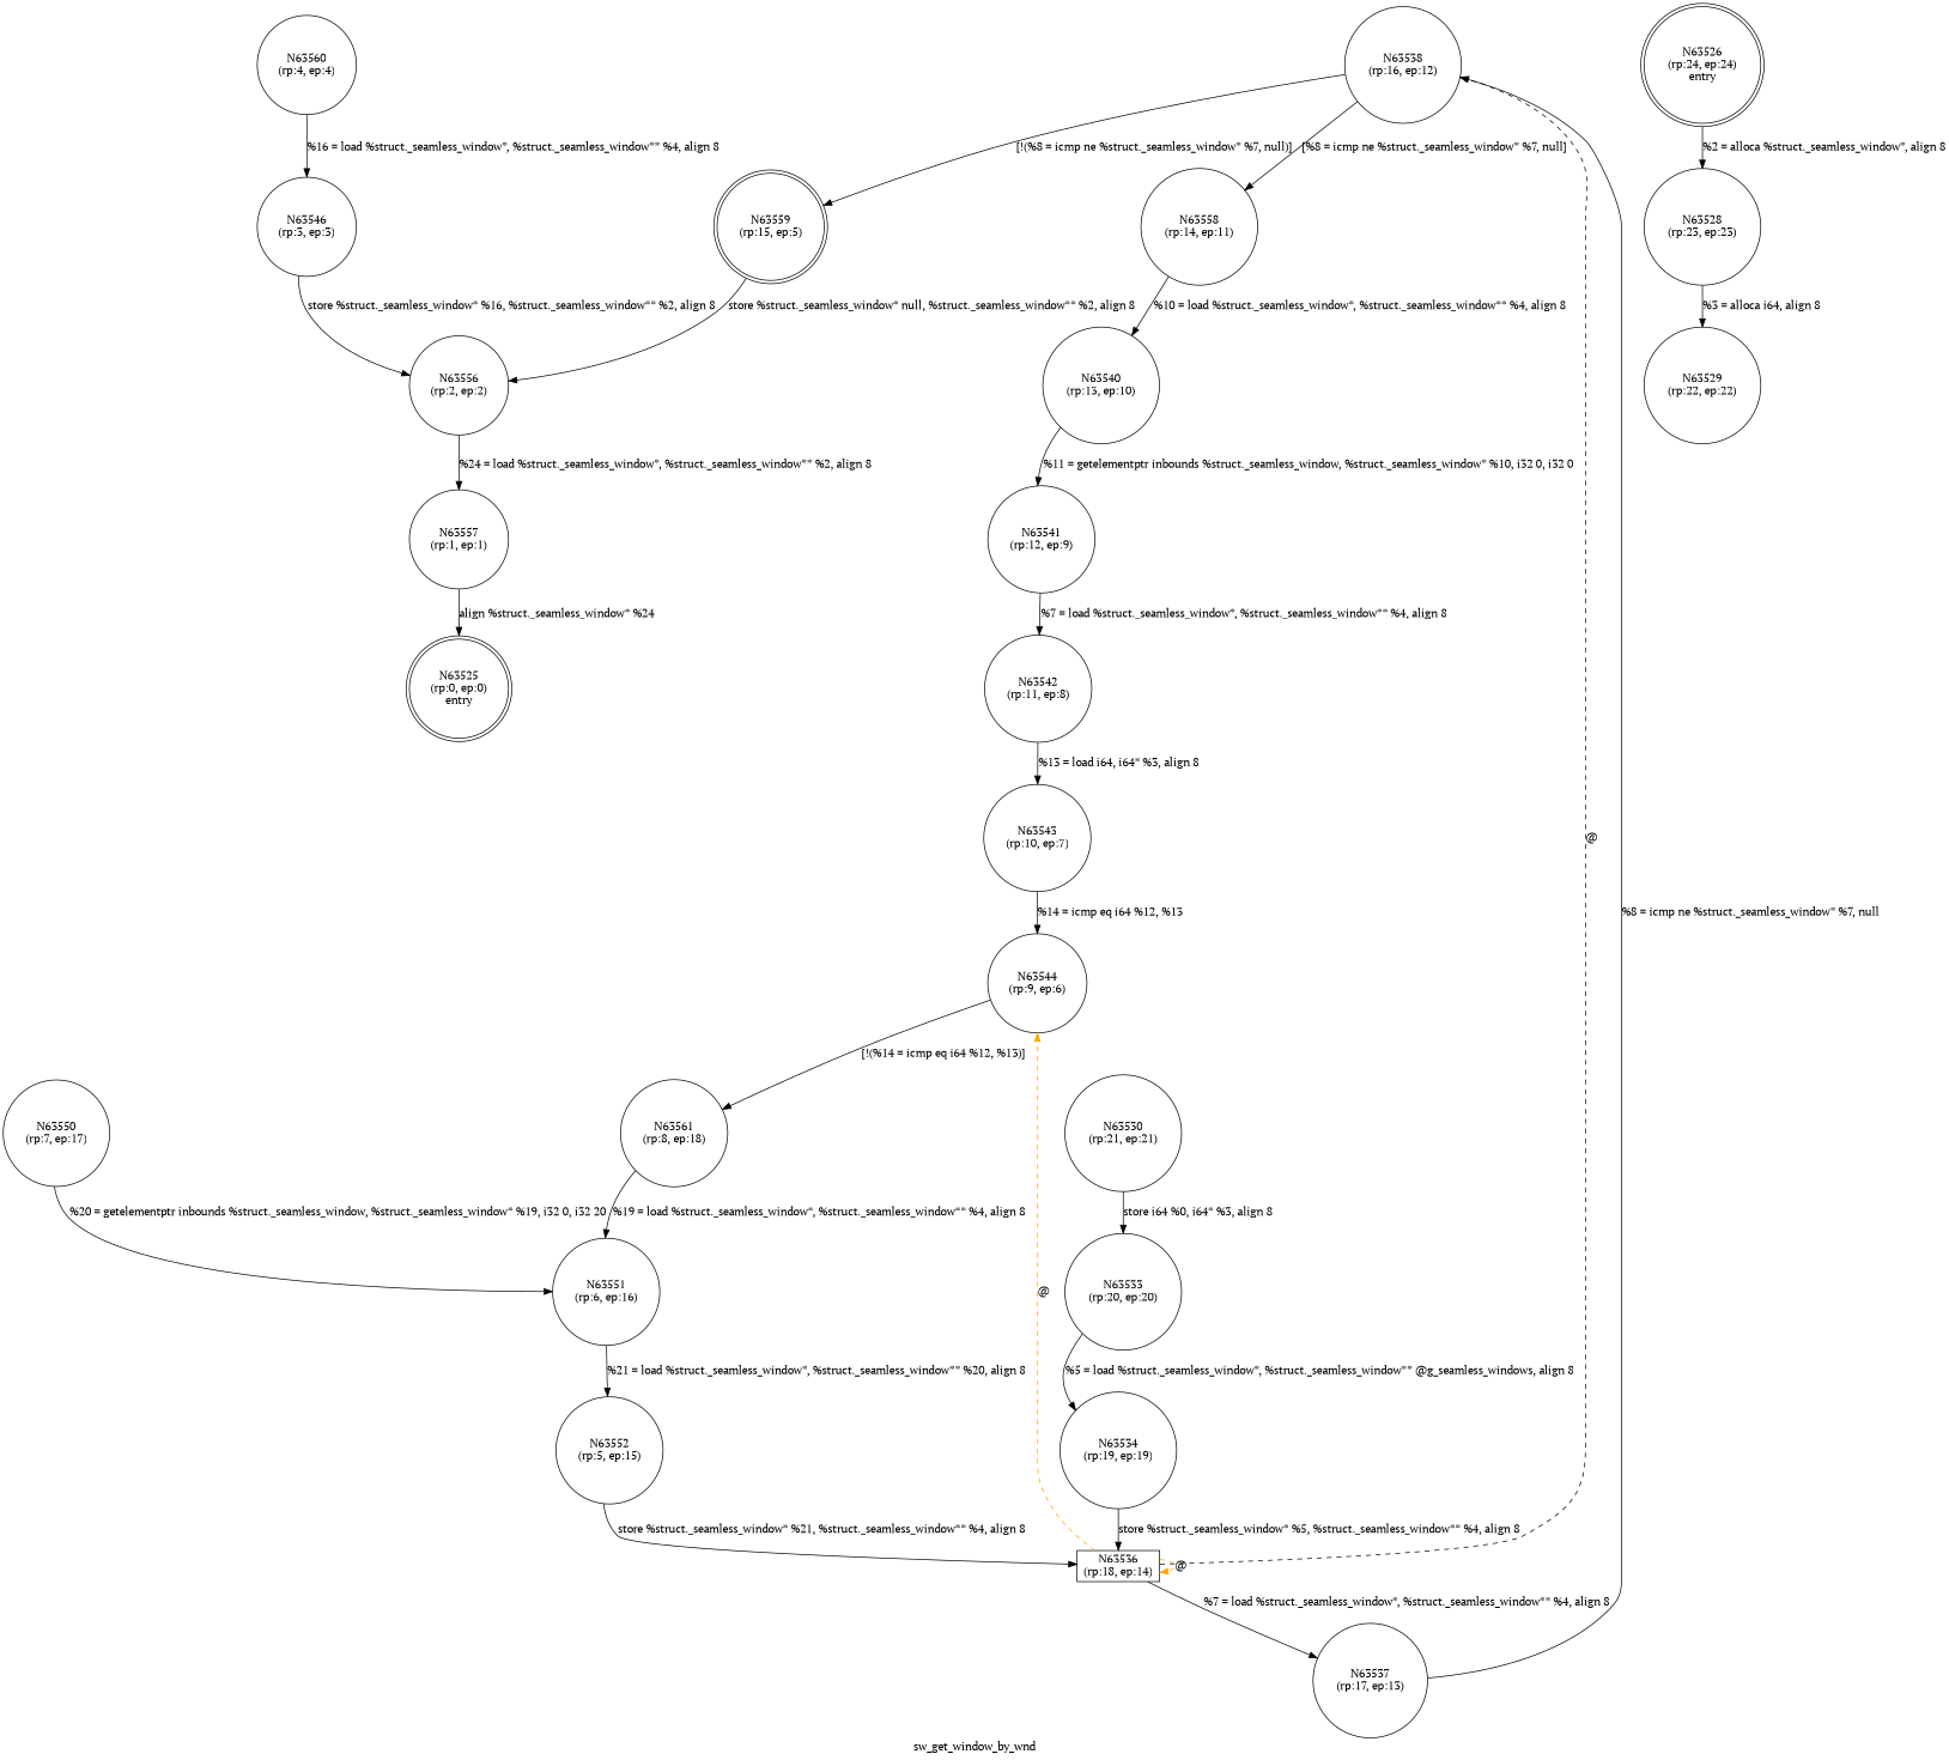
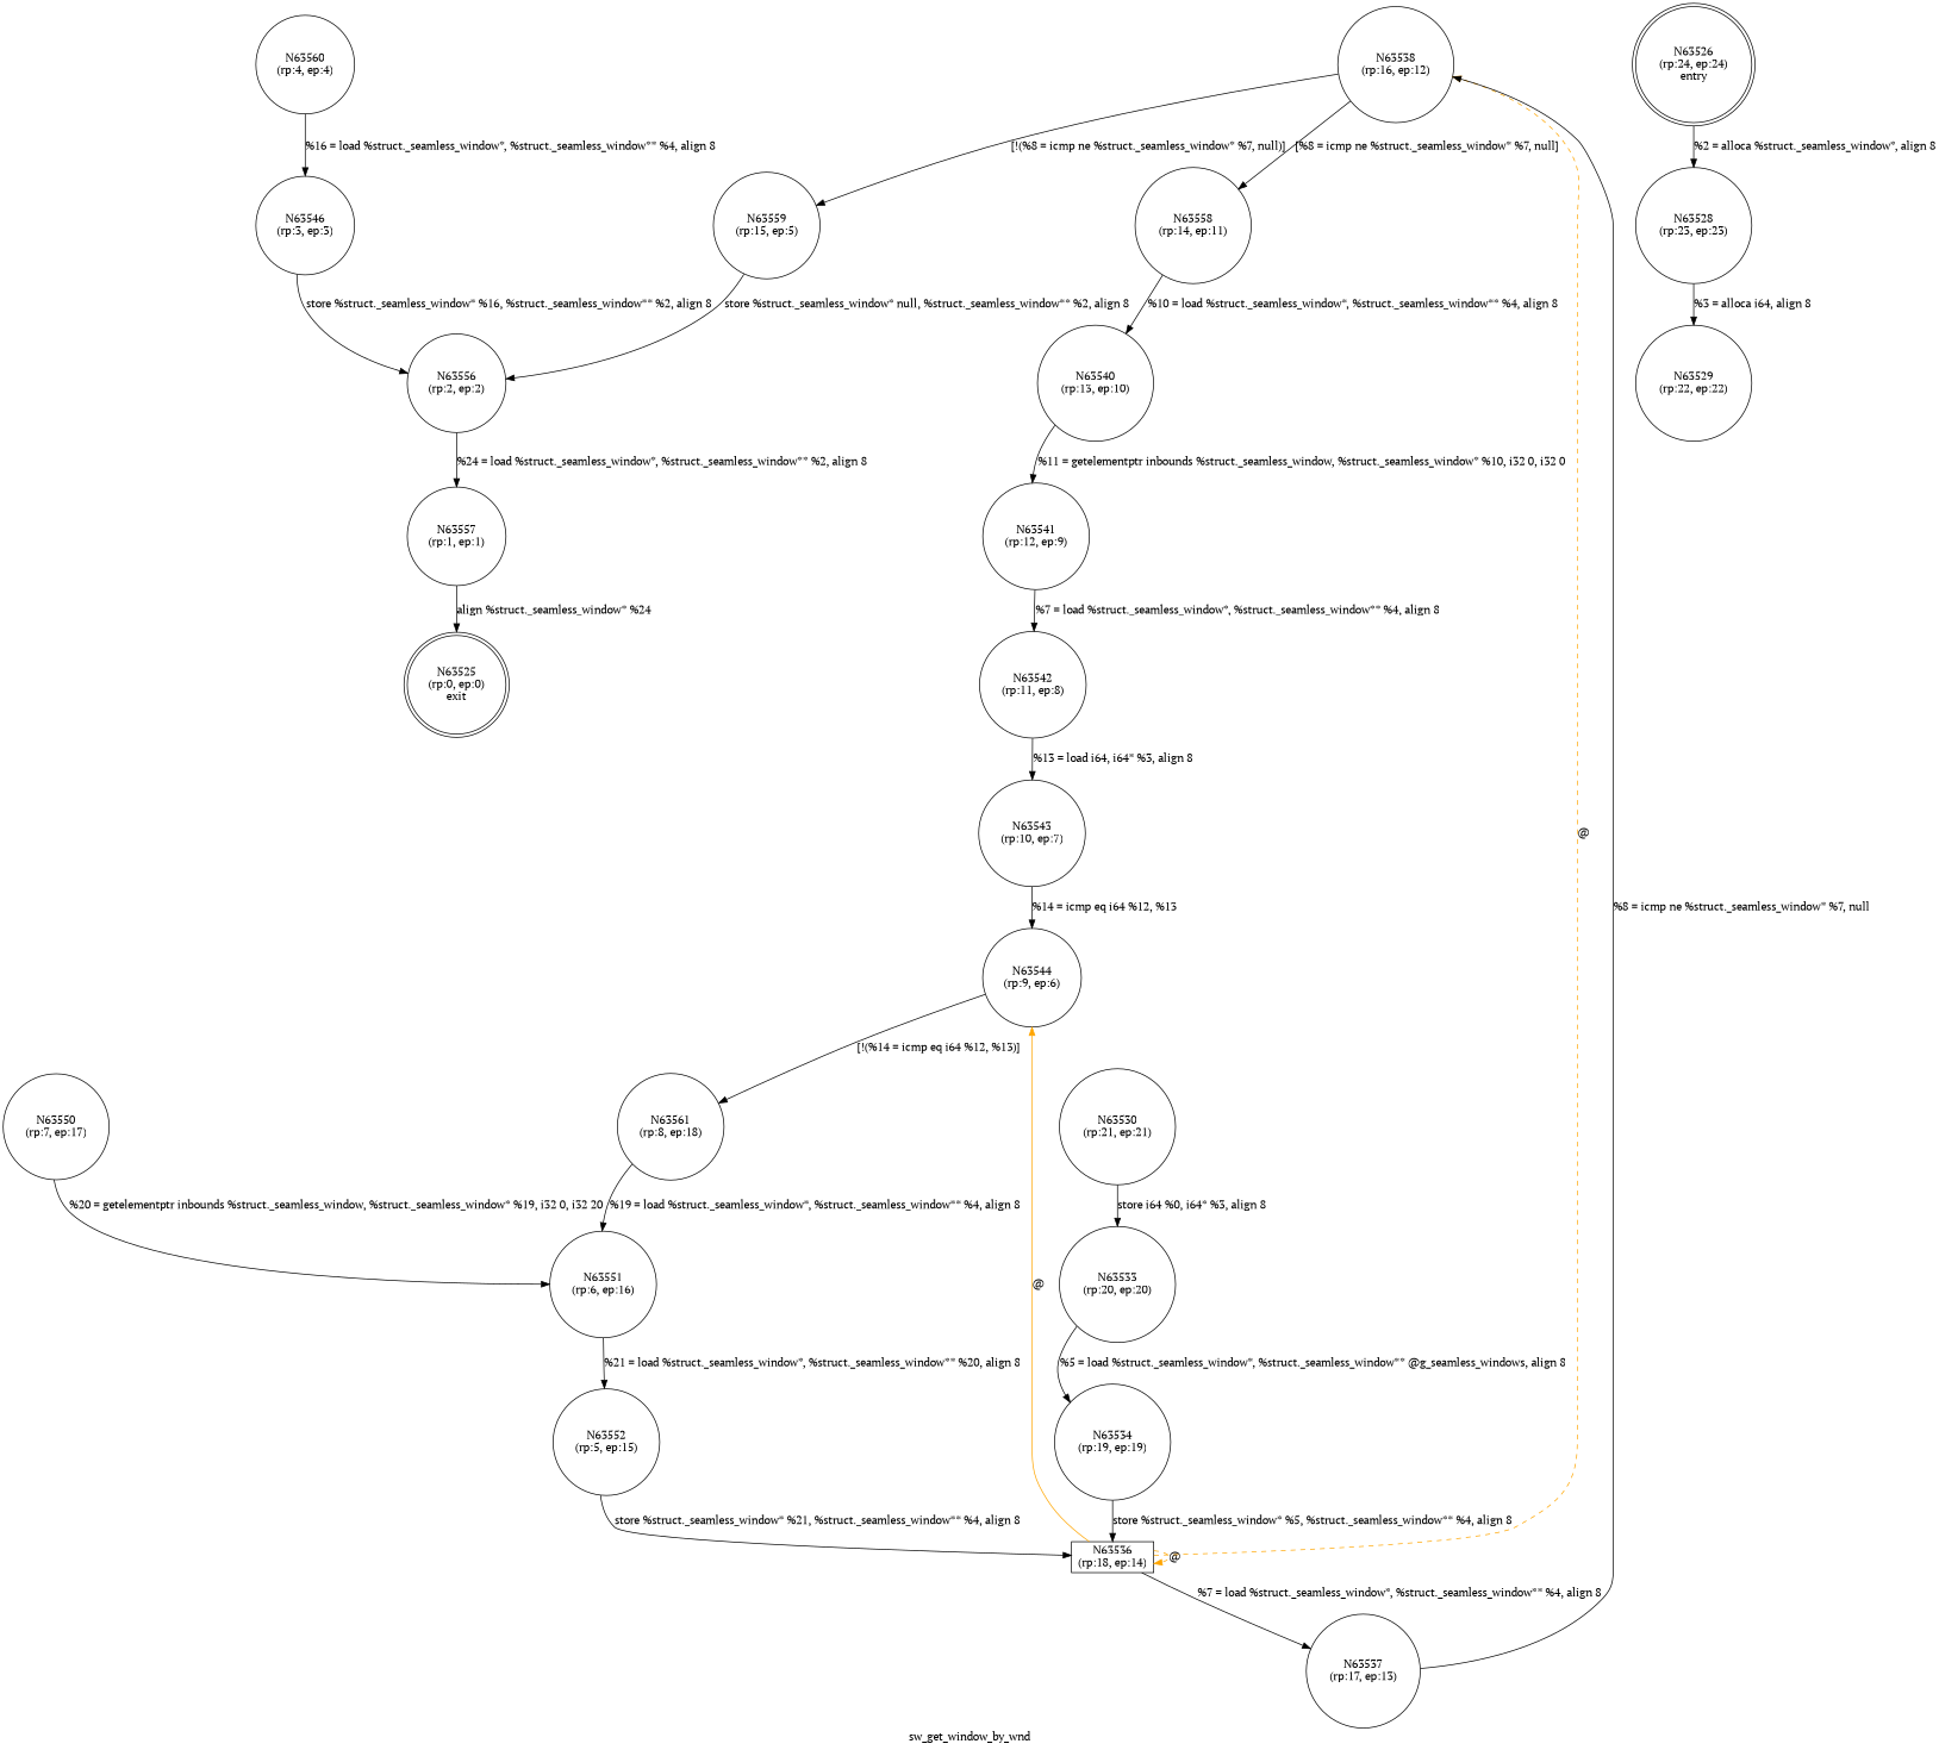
  digraph {
    fontname="PT Serif"
    label=sw_get_window_by_wnd
    node [fontname="PT Serif" shape=circle]
    edge [fontname="PT Serif"]
-   n1 [label="N63525\n(rp:0, ep:0)\nentry" shape=doublecircle]
+   n1 [label="N63525\n(rp:0, ep:0)\nexit" shape=doublecircle]
    n2 [label="N63526\n(rp:24, ep:24)\nentry" shape=doublecircle]
    n3 [label="N63528\n(rp:23, ep:23)"]
    n4 [label="N63529\n(rp:22, ep:22)"]
    n5 [label="N63530\n(rp:21, ep:21)"]
    n6 [label="N63533\n(rp:20, ep:20)"]
    n7 [label="N63534\n(rp:19, ep:19)"]
    n8 [label="N63536\n(rp:18, ep:14)" shape=box]
    n9 [label="N63537\n(rp:17, ep:13)"]
    n10 [label="N63538\n(rp:16, ep:12)"]
    n11 [label="N63544\n(rp:9, ep:6)"]
    n12 [label="N63558\n(rp:14, ep:11)"]
-   n13 [label="N63559\n(rp:15, ep:5)" shape=doublecircle]
+   n13 [label="N63559\n(rp:15, ep:5)"]
    n14 [label="N63561\n(rp:8, ep:18)"]
    n15 [label="N63540\n(rp:13, ep:10)"]
    n16 [label="N63556\n(rp:2, ep:2)"]
    n17 [label="N63560\n(rp:4, ep:4)"]
    n18 [label="N63546\n(rp:3, ep:3)"]
    n19 [label="N63551\n(rp:6, ep:16)"]
    n20 [label="N63541\n(rp:12, ep:9)"]
    n21 [label="N63557\n(rp:1, ep:1)"]
    n22 [label="N63542\n(rp:11, ep:8)"]
    n23 [label="N63543\n(rp:10, ep:7)"]
    n24 [label="N63550\n(rp:7, ep:17)"]
    n25 [label="N63552\n(rp:5, ep:15)"]
    n2 -> n3 [label="%2 = alloca %struct._seamless_window*, align 8"]
    n3 -> n4 [label="%3 = alloca i64, align 8"]
    n5 -> n6 [label="store i64 %0, i64* %3, align 8"]
    n6 -> n7 [label="%5 = load %struct._seamless_window*, %struct._seamless_window** @g_seamless_windows, align 8"]
    n7 -> n8 [label="store %struct._seamless_window* %5, %struct._seamless_window** %4, align 8"]
    n8 -> n8 [color=orange label="@" style=dashed]
    n8 -> n9 [label="%7 = load %struct._seamless_window*, %struct._seamless_window** %4, align 8"]
-   n8 -> n10 [color=black label="@" style=dashed]
-   n8 -> n11 [color=orange label="@" style=dashed]
+   n8 -> n10 [color=orange label="@" style=dashed]
+   n8 -> n11 [color=orange label="@" style=solid]
    n9 -> n10 [label="%8 = icmp ne %struct._seamless_window* %7, null"]
    n10 -> n12 [label="[%8 = icmp ne %struct._seamless_window* %7, null]"]
    n10 -> n13 [label="[!(%8 = icmp ne %struct._seamless_window* %7, null)]"]
    n11 -> n14 [label="[!(%14 = icmp eq i64 %12, %13)]"]
    n12 -> n15 [label="%10 = load %struct._seamless_window*, %struct._seamless_window** %4, align 8"]
    n13 -> n16 [label="store %struct._seamless_window* null, %struct._seamless_window** %2, align 8"]
    n14 -> n19 [label="%19 = load %struct._seamless_window*, %struct._seamless_window** %4, align 8"]
    n15 -> n20 [label="%11 = getelementptr inbounds %struct._seamless_window, %struct._seamless_window* %10, i32 0, i32 0"]
    n16 -> n21 [label="%24 = load %struct._seamless_window*, %struct._seamless_window** %2, align 8"]
    n17 -> n18 [label="%16 = load %struct._seamless_window*, %struct._seamless_window** %4, align 8"]
    n18 -> n16 [label="store %struct._seamless_window* %16, %struct._seamless_window** %2, align 8"]
    n19 -> n25 [label="%21 = load %struct._seamless_window*, %struct._seamless_window** %20, align 8"]
    n20 -> n22 [label="%7 = load %struct._seamless_window*, %struct._seamless_window** %4, align 8"]
    n21 -> n1 [label="align %struct._seamless_window* %24"]
    n22 -> n23 [label="%13 = load i64, i64* %3, align 8"]
    n23 -> n11 [label="%14 = icmp eq i64 %12, %13"]
    n24 -> n19 [label="%20 = getelementptr inbounds %struct._seamless_window, %struct._seamless_window* %19, i32 0, i32 20"]
    n25 -> n8 [label="store %struct._seamless_window* %21, %struct._seamless_window** %4, align 8"]
  }
